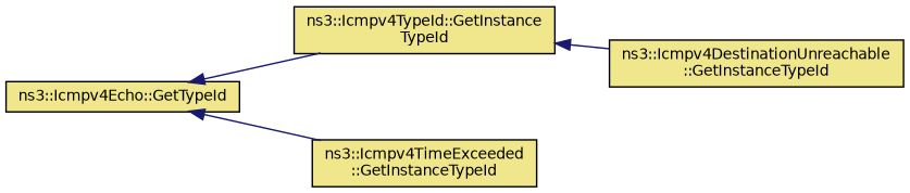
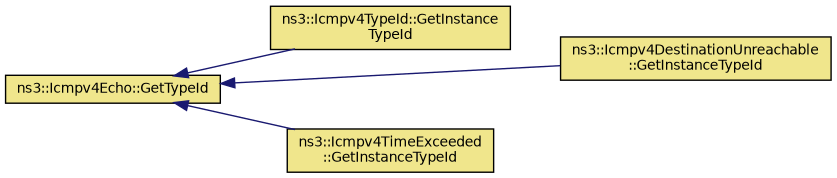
  digraph {
    rankdir=LR
    node [color=black fillcolor=khaki fontname=Helvetica fontsize=10 shape=record style=filled]
    edge [color=midnightblue dir=back fontname=Helvetica fontsize=10 labelfontname=Helvetica labelfontsize=10 style=solid]
    n1 [fontcolor=black height=0.2 label="ns3::Icmpv4Echo::GetTypeId" width=0.4]
    n2 [height=0.2 label="ns3::Icmpv4TypeId::GetInstance\lTypeId" width=0.4]
    n3 [height=0.2 label="ns3::Icmpv4DestinationUnreachable\l::GetInstanceTypeId" width=0.4]
    n4 [height=0.2 label="ns3::Icmpv4TimeExceeded\l::GetInstanceTypeId" width=0.4]
    n1 -> n2
-   n2 -> n3
+   n1 -> n3
    n1 -> n4
  }
